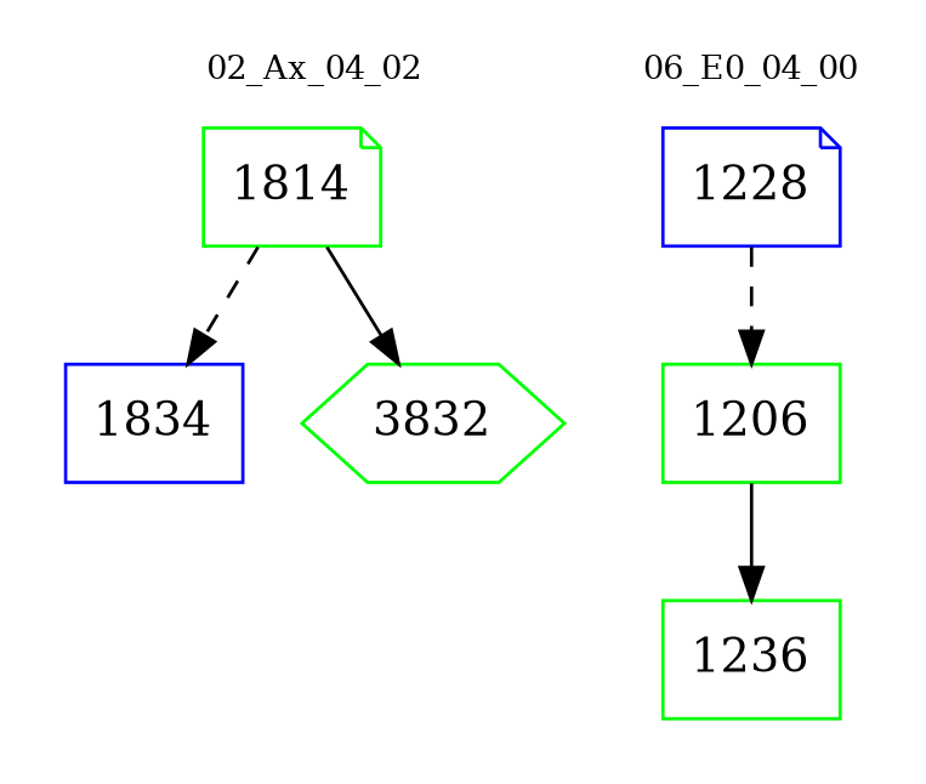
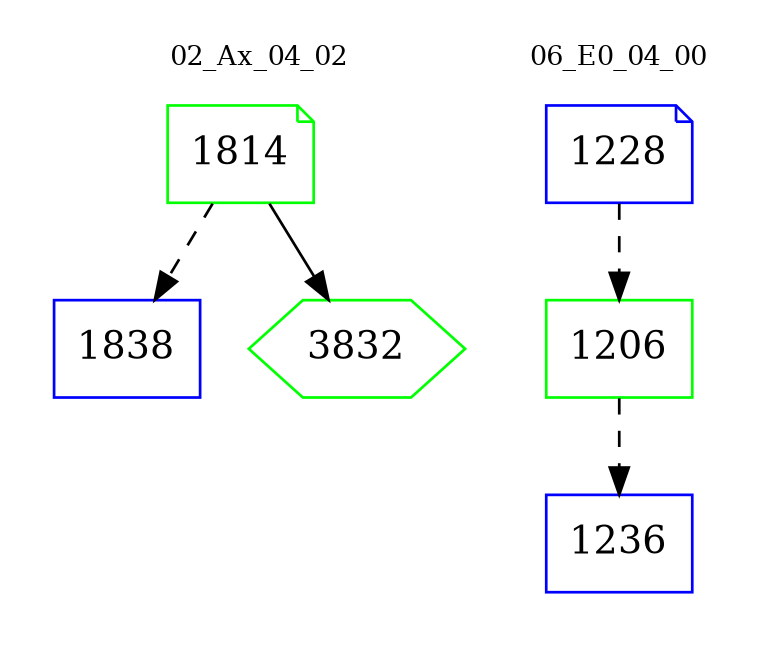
  digraph {
    node [color=green shape=box]
    edge [color=black style=dashed]
-   n1 [color=blue label=1834]
+   n1 [color=blue label=1838]
    n2 [label=1814 shape=note]
    n3 [label=3832 shape=hexagon]
    n4 [color=blue label=1228 shape=note]
    n5 [label=1206]
-   n6 [label=1236]
+   n6 [color=blue label=1236]
    subgraph cluster_1 {
      color=white
      fontsize=10
      label="02_Ax_04_02"
      n1
      n2
      n3
    }
    subgraph cluster_2 {
      color=white
      fontsize=10
      label="06_E0_04_00"
      n4
      n5
      n6
    }
    n2 -> n1
    n2 -> n3 [style=solid]
    n4 -> n5
-   n5 -> n6 [style=solid]
+   n5 -> n6
  }
